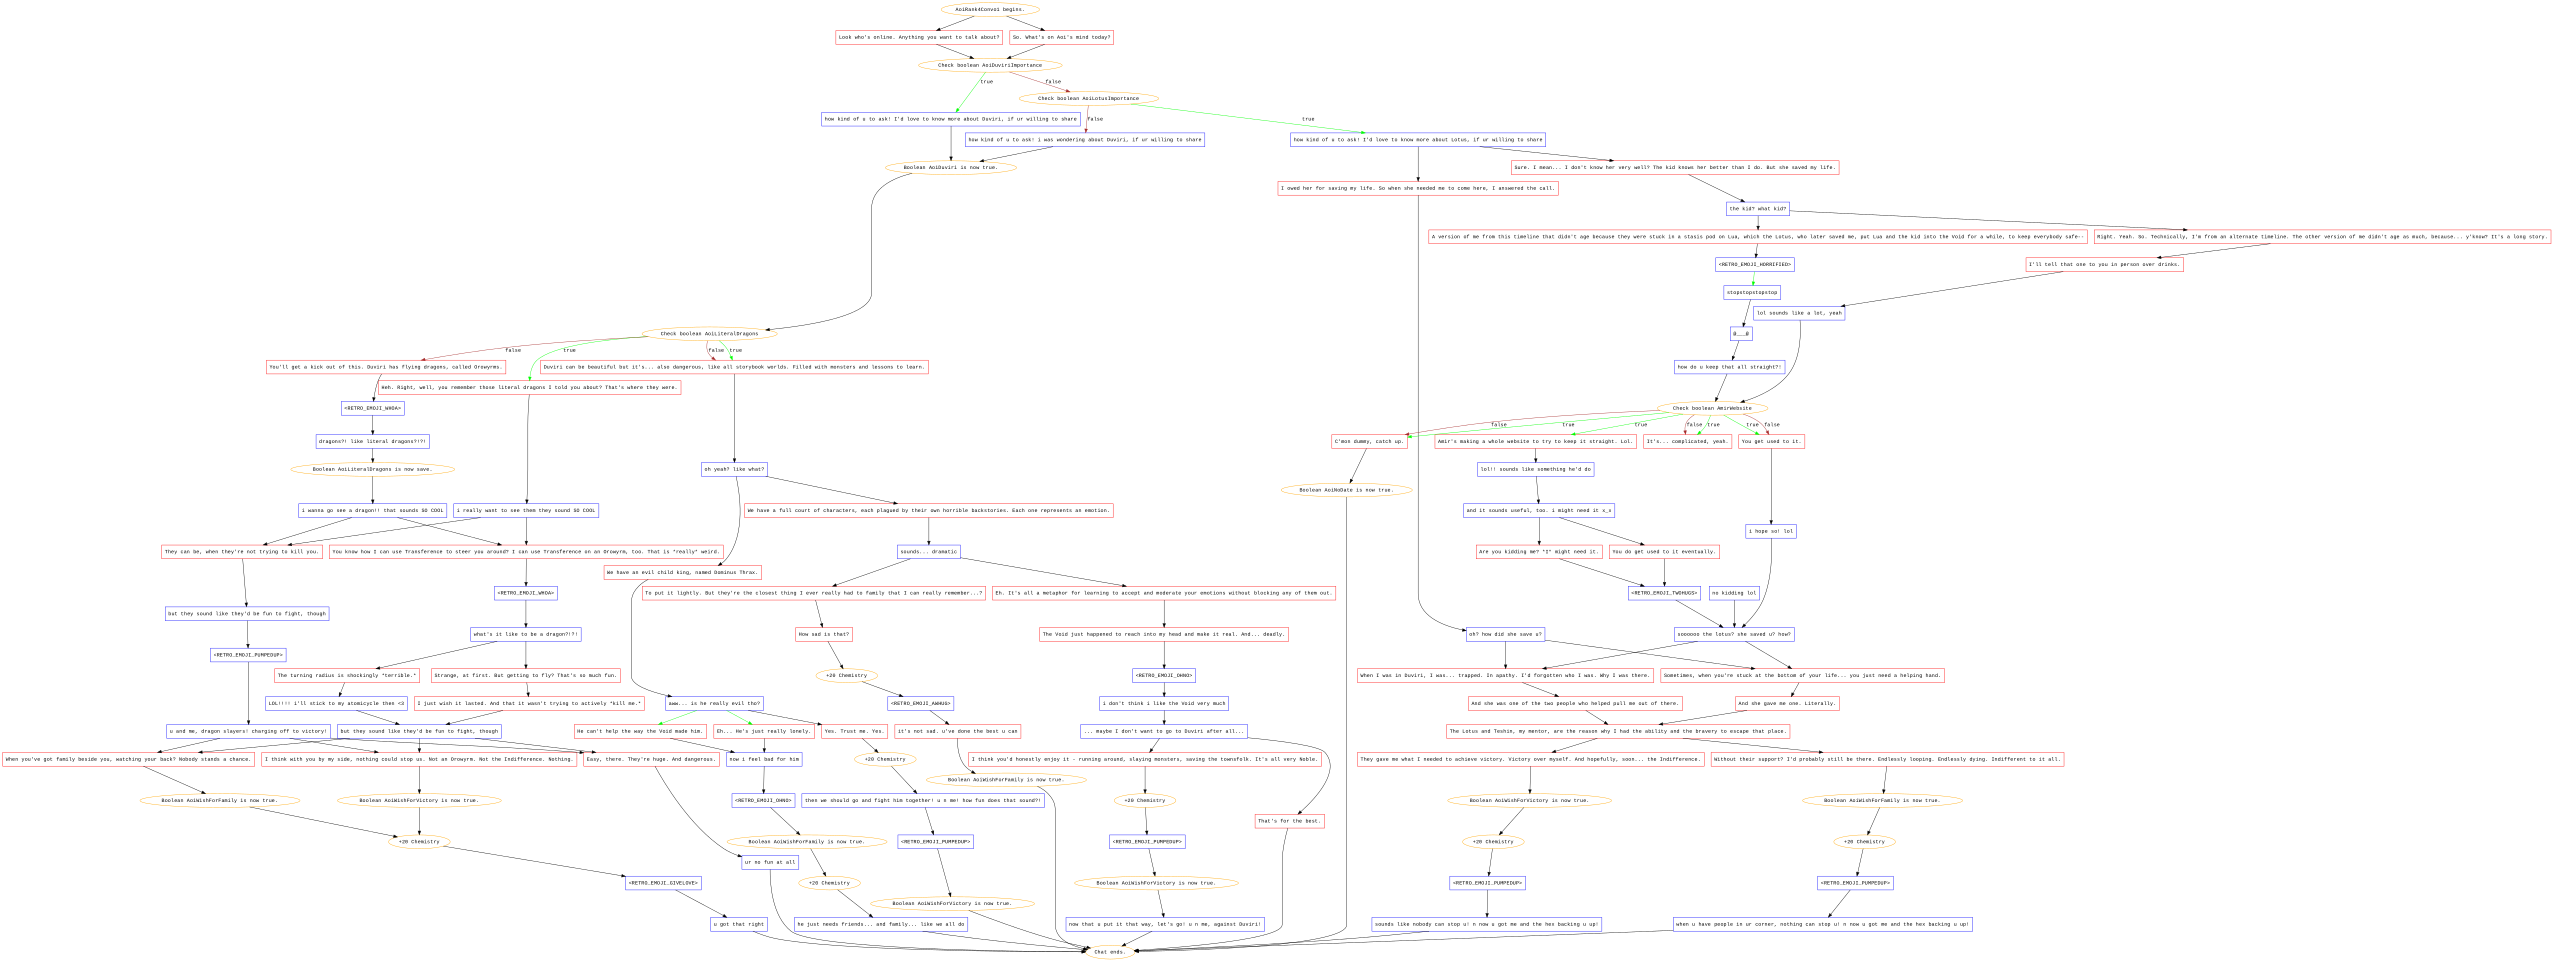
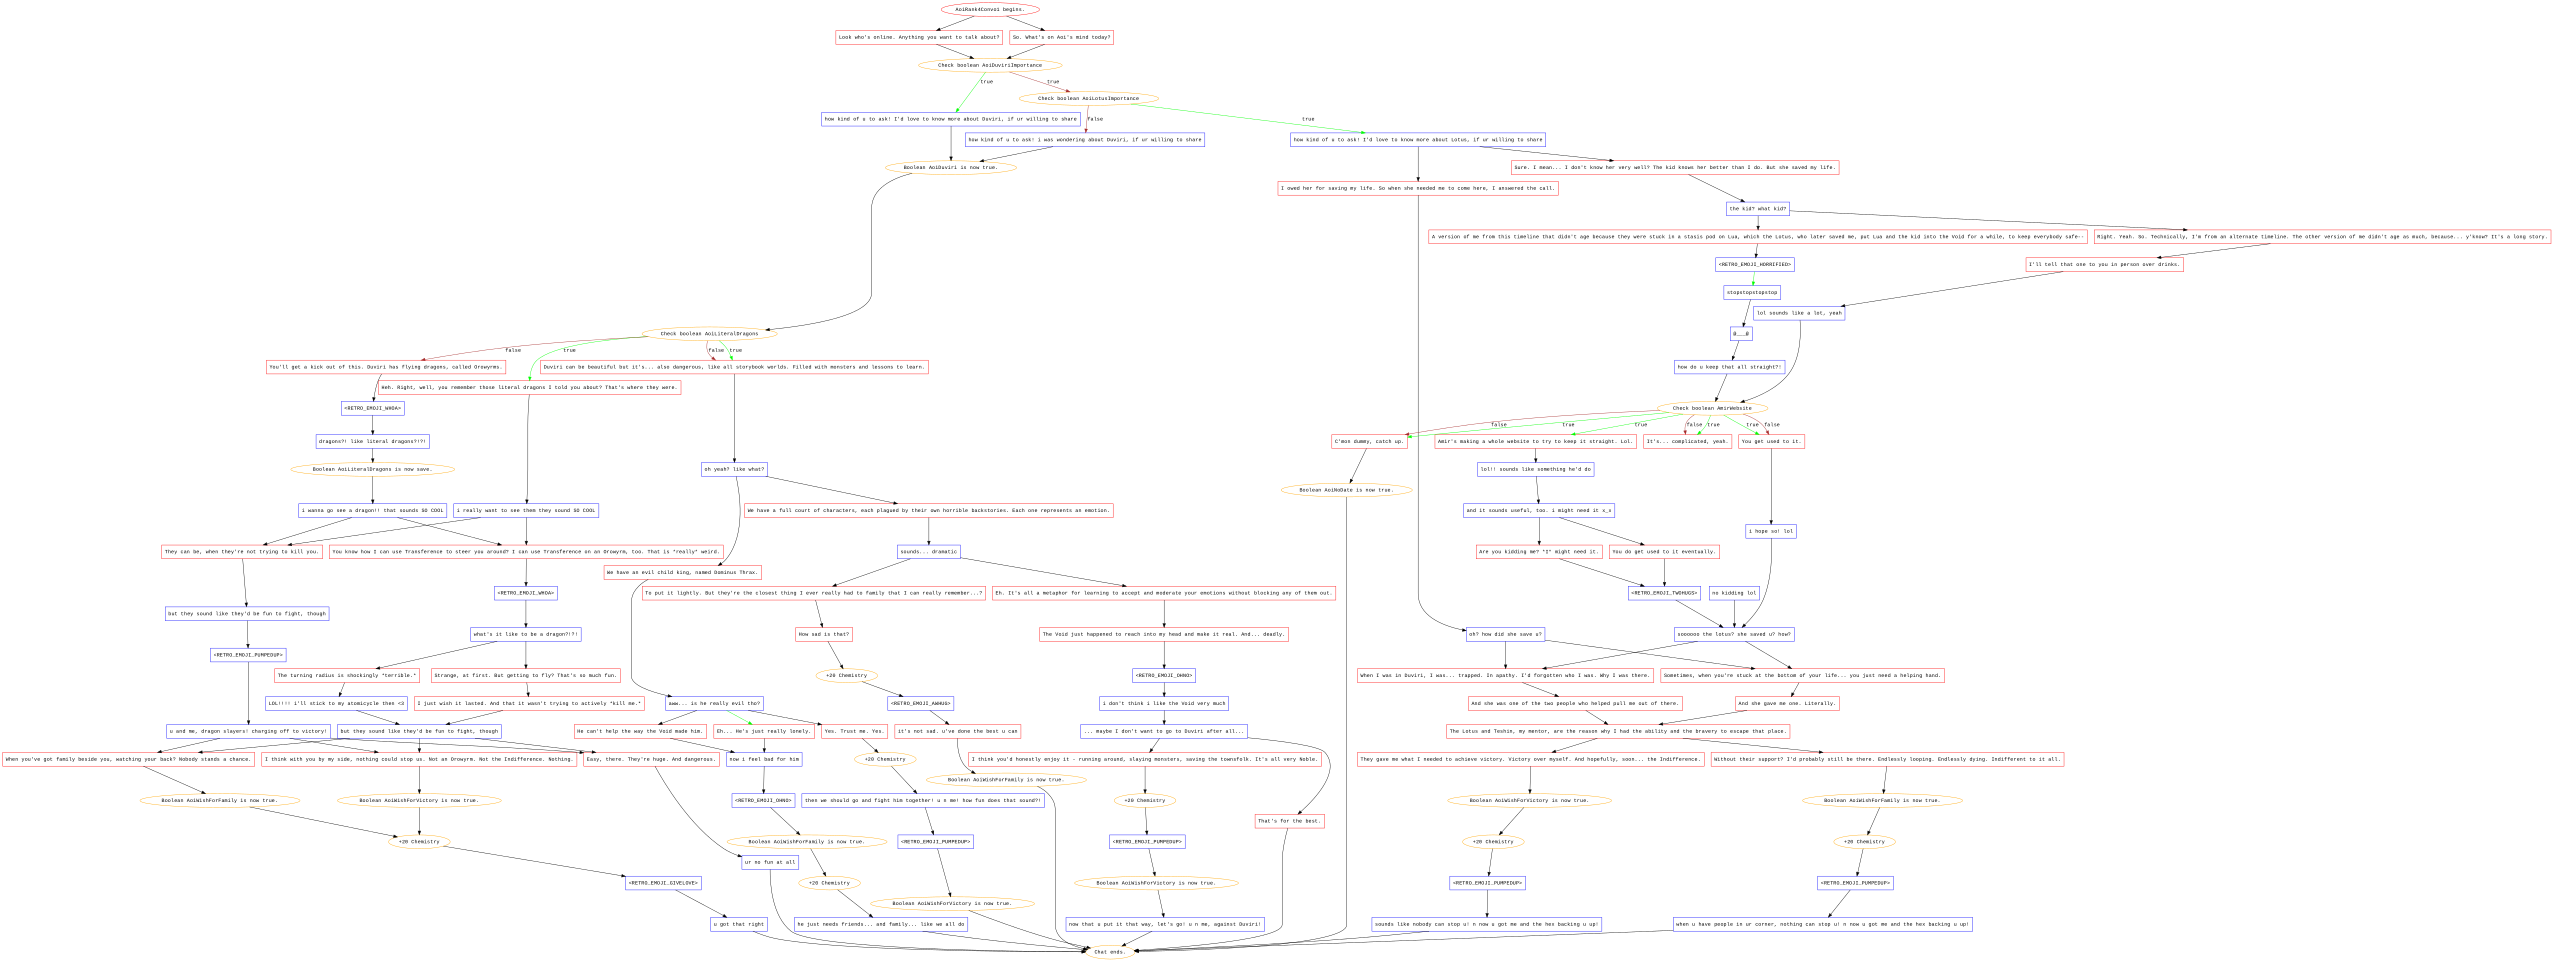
  digraph {
    fontname="Liberation Mono"
    node [color=blue fontname="Liberation Mono" shape=box]
    edge [fontname="Liberation Mono"]
-   "AoiRank4Convo1 begins." [color=orange shape=""]
+   "AoiRank4Convo1 begins." [color=red shape=""]
    n2 [color=red label="Look who's online. Anything you want to talk about?"]
    n3 [color=red label="So. What's on Aoi's mind today?"]
    n4 [color=orange label="Check boolean AoiDuviriImportance" shape=""]
    n5 [label="how kind of u to ask! I'd love to know more about Duviri, if ur willing to share"]
    n6 [color=orange label="Check boolean AoiLotusImportance" shape=""]
    n7 [color=orange label="Boolean AoiDuviri is now true." shape=""]
    n8 [label="how kind of u to ask! I'd love to know more about Lotus, if ur willing to share"]
    n9 [label="how kind of u to ask! i was wondering about Duviri, if ur willing to share"]
    n10 [color=orange label="Check boolean AoiLiteralDragons" shape=""]
    n11 [color=red label="Sure. I mean... I don't know her very well? The kid knows her better than I do. But she saved my life."]
    n12 [color=red label="I owed her for saving my life. So when she needed me to come here, I answered the call."]
    n13 [color=red label="Heh. Right, well, you remember those literal dragons I told you about? That's where they were."]
    n14 [color=red label="Duviri can be beautiful but it's... also dangerous, like all storybook worlds. Filled with monsters and lessons to learn."]
    n15 [color=red label="You'll get a kick out of this. Duviri has flying dragons, called Orowyrms."]
    n16 [label="the kid? what kid?"]
    n17 [label="oh? how did she save u?"]
    n18 [label="i really want to see them they sound SO COOL"]
    n19 [label="oh yeah? like what?"]
    n20 [label="<RETRO_EMOJI_WHOA>"]
    n21 [color=red label="A version of me from this timeline that didn't age because they were stuck in a stasis pod on Lua, which the Lotus, who later saved me, put Lua and the kid into the Void for a while, to keep everybody safe--"]
    n22 [color=red label="Right. Yeah. So. Technically, I'm from an alternate timeline. The other version of me didn't age as much, because... y'know? It's a long story."]
    n23 [color=red label="When I was in Duviri, I was... trapped. In apathy. I'd forgotten who I was. Why I was there."]
    n24 [color=red label="Sometimes, when you're stuck at the bottom of your life... you just need a helping hand."]
    n25 [color=red label="You know how I can use Transference to steer you around? I can use Transference on an Orowyrm, too. That is *really* weird."]
    n26 [color=red label="They can be, when they're not trying to kill you."]
    n27 [color=red label="We have an evil child king, named Dominus Thrax."]
    n28 [color=red label="We have a full court of characters, each plagued by their own horrible backstories. Each one represents an emotion."]
    n29 [label="dragons?! like literal dragons?!?!"]
    n30 [label="<RETRO_EMOJI_HORRIFIED>"]
    n31 [color=red label="I'll tell that one to you in person over drinks."]
    n32 [color=red label="And she was one of the two people who helped pull me out of there."]
    n33 [color=red label="And she gave me one. Literally."]
    n34 [label="<RETRO_EMOJI_WHOA>"]
    n35 [label="but they sound like they'd be fun to fight, though"]
    n36 [label="aww... is he really evil tho?"]
    n37 [label="sounds... dramatic"]
    n38 [color=orange label="Boolean AoiLiteralDragons is now save." shape=""]
    n39 [label=stopstopstopstop]
    n40 [label="lol sounds like a lot, yeah"]
    n41 [color=red label="The Lotus and Teshin, my mentor, are the reason why I had the ability and the bravery to escape that place."]
    n42 [label="what's it like to be a dragon?!?!"]
    n43 [label="<RETRO_EMOJI_PUMPEDUP>"]
    n44 [color=red label="Yes. Trust me. Yes."]
    n45 [color=red label="Eh... He's just really lonely."]
    n46 [color=red label="He can't help the way the Void made him."]
    n47 [color=red label="To put it lightly. But they're the closest thing I ever really had to family that I can really remember...?"]
    n48 [color=red label="Eh. It's all a metaphor for learning to accept and moderate your emotions without blocking any of them out."]
    n49 [label="i wanna go see a dragon!! that sounds SO COOL"]
    n50 [label="@___@"]
    n51 [color=orange label="Check boolean AmirWebsite" shape=""]
    n52 [color=red label="Without their support? I'd probably still be there. Endlessly looping. Endlessly dying. Indifferent to it all."]
    n53 [color=red label="They gave me what I needed to achieve victory. Victory over myself. And hopefully, soon... the Indifference."]
    n54 [color=red label="The turning radius is shockingly *terrible.*"]
    n55 [color=red label="Strange, at first. But getting to fly? That's so much fun."]
    n56 [label="u and me, dragon slayers! charging off to victory!"]
    n57 [color=orange label="+20 Chemistry" shape=""]
    n58 [label="now i feel bad for him"]
    n59 [color=red label="How sad is that?"]
    n60 [color=red label="The Void just happened to reach into my head and make it real. And... deadly."]
    n61 [label="how do u keep that all straight?!"]
    n62 [color=red label="Amir's making a whole website to try to keep it straight. Lol."]
    n63 [color=red label="It's... complicated, yeah."]
    n64 [color=red label="You get used to it."]
    n65 [color=red label="C'mon dummy, catch up."]
    n66 [color=orange label="Boolean AoiWishForFamily is now true." shape=""]
    n67 [color=orange label="Boolean AoiWishForVictory is now true." shape=""]
    n68 [label="LOL!!!! i'll stick to my atomicycle then <3"]
    n69 [color=red label="I just wish it lasted. And that it wasn't trying to actively *kill me.*"]
    n70 [color=red label="I think with you by my side, nothing could stop us. Not an Orowyrm. Not the Indifference. Nothing."]
    n71 [color=red label="When you've got family beside you, watching your back? Nobody stands a chance."]
    n72 [color=red label="Easy, there. They're huge. And dangerous."]
    n73 [label="then we should go and fight him together! u n me! how fun does that sound?!"]
    n74 [label="<RETRO_EMOJI_OHNO>"]
    n75 [color=orange label="+20 Chemistry" shape=""]
    n76 [label="<RETRO_EMOJI_OHNO>"]
    n77 [label="lol!! sounds like something he'd do"]
    n78 [label="i hope so! lol"]
    n79 [color=orange label="Boolean AoiNoDate is now true." shape=""]
    n80 [color=orange label="+20 Chemistry" shape=""]
    n81 [color=orange label="+20 Chemistry" shape=""]
    n82 [label="but they sound like they'd be fun to fight, though"]
    n83 [color=orange label="Boolean AoiWishForVictory is now true." shape=""]
    n84 [color=orange label="Boolean AoiWishForFamily is now true." shape=""]
    n85 [label="ur no fun at all"]
    n86 [label="<RETRO_EMOJI_PUMPEDUP>"]
    n87 [color=orange label="Boolean AoiWishForFamily is now true." shape=""]
    n88 [label="<RETRO_EMOJI_AWHUG>"]
    n89 [label="i don't think i like the Void very much"]
    n90 [label="and it sounds useful, too. i might need it x_x"]
    n91 [label="no kidding lol"]
    n92 [label="soooooo the lotus? she saved u? how?"]
    "Chat ends." [color=orange shape=""]
    n94 [label="<RETRO_EMOJI_PUMPEDUP>"]
    n95 [label="<RETRO_EMOJI_PUMPEDUP>"]
    n96 [color=orange label="+20 Chemistry" shape=""]
    n97 [color=orange label="Boolean AoiWishForVictory is now true." shape=""]
    n98 [color=orange label="+20 Chemistry" shape=""]
    n99 [color=red label="it's not sad. u've done the best u can"]
    n100 [label="... maybe I don't want to go to Duviri after all..."]
    n101 [color=red label="Are you kidding me? *I* might need it."]
    n102 [color=red label="You do get used to it eventually."]
    n103 [label="when u have people in ur corner, nothing can stop u! n now u got me and the hex backing u up!"]
    n104 [label="sounds like nobody can stop u! n now u got me and the hex backing u up!"]
    n105 [label="<RETRO_EMOJI_GIVELOVE>"]
    n106 [label="he just needs friends... and family... like we all do"]
    n107 [color=orange label="Boolean AoiWishForFamily is now true." shape=""]
    n108 [color=red label="That's for the best."]
    n109 [color=red label="I think you'd honestly enjoy it - running around, slaying monsters, saving the townsfolk. It's all very Noble."]
    n110 [label="<RETRO_EMOJI_TWOHUGS>"]
    n111 [label="u got that right"]
    n112 [color=orange label="+20 Chemistry" shape=""]
    n113 [label="<RETRO_EMOJI_PUMPEDUP>"]
    n114 [color=orange label="Boolean AoiWishForVictory is now true." shape=""]
    n115 [label="now that u put it that way, let's go! u n me, against Duviri!"]
    "AoiRank4Convo1 begins." -> n2
    "AoiRank4Convo1 begins." -> n3
    n2 -> n4
    n3 -> n4
    n4 -> n5 [color=green label=true]
-   n4 -> n6 [color=brown label=false]
+   n4 -> n6 [color=brown label=true]
    n5 -> n7
    n6 -> n8 [color=green label=true]
    n6 -> n9 [color=brown label=false]
    n7 -> n10
    n8 -> n11
    n8 -> n12
    n9 -> n7
    n10 -> n13 [color=green label=true]
    n10 -> n14 [color=green label=true]
    n10 -> n14 [color=brown label=false]
    n10 -> n15 [color=brown label=false]
    n11 -> n16
    n12 -> n17
    n13 -> n18
    n14 -> n19
    n15 -> n20
    n16 -> n21
    n16 -> n22
    n17 -> n23
    n17 -> n24
    n18 -> n25
    n18 -> n26
    n19 -> n27
    n19 -> n28
    n20 -> n29
    n21 -> n30
    n22 -> n31
    n23 -> n32
    n24 -> n33
    n25 -> n34
    n26 -> n35
    n27 -> n36
    n28 -> n37
    n29 -> n38
    n30 -> n39 [color=green]
    n31 -> n40
    n32 -> n41
    n33 -> n41
    n34 -> n42
    n35 -> n43
    n36 -> n44
    n36 -> n45 [color=green]
-   n36 -> n46 [color=green]
+   n36 -> n46
    n37 -> n47
    n37 -> n48
    n38 -> n49
    n39 -> n50
    n40 -> n51
    n41 -> n52
    n41 -> n53
    n42 -> n54
    n42 -> n55
    n43 -> n56
    n44 -> n57
    n45 -> n58
    n46 -> n58
    n47 -> n59
    n48 -> n60
    n49 -> n25
    n49 -> n26
    n50 -> n61
    n51 -> n62 [color=green label=true]
    n51 -> n63 [color=green label=true]
    n51 -> n63 [color=brown label=false]
    n51 -> n64 [color=green label=true]
    n51 -> n64 [color=brown label=false]
    n51 -> n65 [color=green label=true]
    n51 -> n65 [color=brown label=false]
    n52 -> n66
    n53 -> n67
    n54 -> n68
    n55 -> n69
    n56 -> n70
    n56 -> n71
    n56 -> n72
    n57 -> n73
    n58 -> n74
    n59 -> n75
    n60 -> n76
    n61 -> n51
    n62 -> n77
    n64 -> n78
    n65 -> n79
    n66 -> n80
    n67 -> n81
    n68 -> n82
    n69 -> n82
    n70 -> n83
    n71 -> n84
    n72 -> n85
    n73 -> n86
    n74 -> n87
    n75 -> n88
    n76 -> n89
    n77 -> n90
    n78 -> n92
    n79 -> "Chat ends."
    n80 -> n94
    n81 -> n95
    n82 -> n70
    n82 -> n71
    n82 -> n72
    n83 -> n96
    n84 -> n96
    n85 -> "Chat ends."
    n86 -> n97
    n87 -> n98
    n88 -> n99
    n89 -> n100
    n90 -> n101
    n90 -> n102
    n91 -> n92
    n92 -> n23
    n92 -> n24
    n94 -> n103
    n95 -> n104
    n96 -> n105
    n97 -> "Chat ends."
    n98 -> n106
    n99 -> n107
    n100 -> n108
    n100 -> n109
    n101 -> n110
    n102 -> n110
    n103 -> "Chat ends."
    n104 -> "Chat ends."
    n105 -> n111
    n106 -> "Chat ends."
    n107 -> "Chat ends."
    n108 -> "Chat ends."
    n109 -> n112
    n110 -> n92
    n111 -> "Chat ends."
    n112 -> n113
    n113 -> n114
    n114 -> n115
    n115 -> "Chat ends."
  }
